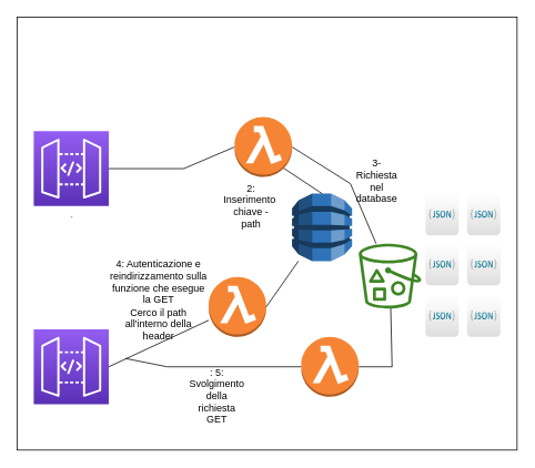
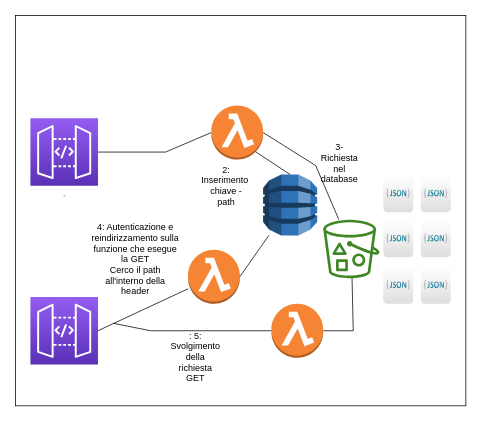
  <mxCell id="0" />
  <mxCell id="1" parent="0" />
  <mxCell id="2" value="" style="rounded=0;whiteSpace=wrap;html=1;" parent="1" vertex="1"><mxGeometry x="20" y="20" width="600" height="520" as="geometry" /></mxCell>
  <mxCell id="3" value="" style="sketch=0;outlineConnect=0;fontColor=#232F3E;gradientColor=none;fillColor=#3F8624;strokeColor=none;dashed=0;verticalLabelPosition=bottom;verticalAlign=top;align=center;html=1;fontSize=12;fontStyle=0;aspect=fixed;pointerEvents=1;shape=mxgraph.aws4.bucket_with_objects;" parent="1" vertex="1"><mxGeometry x="430" y="292" width="75" height="78" as="geometry" /></mxCell>
  <mxCell id="4" value="" style="outlineConnect=0;dashed=0;verticalLabelPosition=bottom;verticalAlign=top;align=center;html=1;shape=mxgraph.aws3.lambda_function;fillColor=#F58534;gradientColor=none;" parent="1" vertex="1"><mxGeometry x="250" y="332" width="69" height="72" as="geometry" /></mxCell>
  <mxCell id="5" value="&lt;hr&gt;" style="sketch=0;points=[[0,0,0],[0.25,0,0],[0.5,0,0],[0.75,0,0],[1,0,0],[0,1,0],[0.25,1,0],[0.5,1,0],[0.75,1,0],[1,1,0],[0,0.25,0],[0,0.5,0],[0,0.75,0],[1,0.25,0],[1,0.5,0],[1,0.75,0]];outlineConnect=0;fontColor=#232F3E;gradientColor=#945DF2;gradientDirection=north;fillColor=#5A30B5;strokeColor=#ffffff;dashed=0;verticalLabelPosition=bottom;verticalAlign=top;align=center;html=1;fontSize=12;fontStyle=0;aspect=fixed;shape=mxgraph.aws4.resourceIcon;resIcon=mxgraph.aws4.api_gateway;" parent="1" vertex="1"><mxGeometry x="40" y="157" width="90" height="90" as="geometry" /></mxCell>
  <mxCell id="6" value="" style="sketch=0;points=[[0,0,0],[0.25,0,0],[0.5,0,0],[0.75,0,0],[1,0,0],[0,1,0],[0.25,1,0],[0.5,1,0],[0.75,1,0],[1,1,0],[0,0.25,0],[0,0.5,0],[0,0.75,0],[1,0.25,0],[1,0.5,0],[1,0.75,0]];outlineConnect=0;fontColor=#232F3E;gradientColor=#945DF2;gradientDirection=north;fillColor=#5A30B5;strokeColor=#ffffff;dashed=0;verticalLabelPosition=bottom;verticalAlign=top;align=center;html=1;fontSize=12;fontStyle=0;aspect=fixed;shape=mxgraph.aws4.resourceIcon;resIcon=mxgraph.aws4.api_gateway;" parent="1" vertex="1"><mxGeometry x="40" y="395" width="90" height="90" as="geometry" /></mxCell>
  <mxCell id="7" value="" style="endArrow=none;html=1;rounded=0;exitX=1;exitY=0.5;exitDx=0;exitDy=0;exitPerimeter=0;entryX=0;entryY=0.5;entryDx=0;entryDy=0;entryPerimeter=0;" parent="1" source="5" target="11" edge="1"><mxGeometry width="50" height="50" relative="1" as="geometry"><mxPoint x="350" y="392" as="sourcePoint" /><mxPoint x="400" y="342" as="targetPoint" /><Array as="points"><mxPoint x="220" y="202" /></Array></mxGeometry></mxCell>
  <mxCell id="8" value="" style="endArrow=none;html=1;rounded=0;exitX=1;exitY=0.5;exitDx=0;exitDy=0;exitPerimeter=0;" parent="1" source="6" target="4" edge="1"><mxGeometry width="50" height="50" relative="1" as="geometry"><mxPoint x="350" y="392" as="sourcePoint" /><mxPoint x="400" y="342" as="targetPoint" /></mxGeometry></mxCell>
  <mxCell id="9" value="" style="endArrow=none;html=1;rounded=0;exitX=1;exitY=0.5;exitDx=0;exitDy=0;exitPerimeter=0;" parent="1" source="12" target="3" edge="1"><mxGeometry width="50" height="50" relative="1" as="geometry"><mxPoint x="350" y="392" as="sourcePoint" /><mxPoint x="400" y="342" as="targetPoint" /><Array as="points"><mxPoint x="470" y="440" /></Array></mxGeometry></mxCell>
  <mxCell id="10" value="" style="endArrow=none;html=1;rounded=0;entryX=1;entryY=0.5;entryDx=0;entryDy=0;entryPerimeter=0;" parent="1" source="3" target="11" edge="1"><mxGeometry width="50" height="50" relative="1" as="geometry"><mxPoint x="350" y="392" as="sourcePoint" /><mxPoint x="399" y="227" as="targetPoint" /><Array as="points"><mxPoint x="420" y="220" /></Array></mxGeometry></mxCell>
  <mxCell id="11" value="" style="outlineConnect=0;dashed=0;verticalLabelPosition=bottom;verticalAlign=top;align=center;html=1;shape=mxgraph.aws3.lambda_function;fillColor=#F58534;gradientColor=none;" parent="1" vertex="1"><mxGeometry x="281" y="140" width="69" height="72" as="geometry" /></mxCell>
  <mxCell id="12" value="" style="outlineConnect=0;dashed=0;verticalLabelPosition=bottom;verticalAlign=top;align=center;html=1;shape=mxgraph.aws3.lambda_function;fillColor=#F58534;gradientColor=none;" parent="1" vertex="1"><mxGeometry x="361" y="404" width="69" height="72" as="geometry" /></mxCell>
  <mxCell id="13" value="" style="endArrow=none;html=1;rounded=0;exitX=0;exitY=0.5;exitDx=0;exitDy=0;exitPerimeter=0;" parent="1" source="12" edge="1"><mxGeometry width="50" height="50" relative="1" as="geometry"><mxPoint x="350" y="392" as="sourcePoint" /><mxPoint x="150" y="430" as="targetPoint" /><Array as="points"><mxPoint x="200" y="440" /></Array></mxGeometry></mxCell>
  <mxCell id="14" value="" style="dashed=0;outlineConnect=0;html=1;align=center;labelPosition=center;verticalLabelPosition=bottom;verticalAlign=top;shape=mxgraph.webicons.json_2;gradientColor=#DFDEDE" parent="1" vertex="1"><mxGeometry x="510" y="232" width="40" height="50" as="geometry" /></mxCell>
  <mxCell id="15" value="" style="dashed=0;outlineConnect=0;html=1;align=center;labelPosition=center;verticalLabelPosition=bottom;verticalAlign=top;shape=mxgraph.webicons.json_2;gradientColor=#DFDEDE" parent="1" vertex="1"><mxGeometry x="510" y="292" width="40" height="50" as="geometry" /></mxCell>
  <mxCell id="16" value="" style="dashed=0;outlineConnect=0;html=1;align=center;labelPosition=center;verticalLabelPosition=bottom;verticalAlign=top;shape=mxgraph.webicons.json_2;gradientColor=#DFDEDE" parent="1" vertex="1"><mxGeometry x="560" y="232" width="40" height="50" as="geometry" /></mxCell>
  <mxCell id="17" value="" style="dashed=0;outlineConnect=0;html=1;align=center;labelPosition=center;verticalLabelPosition=bottom;verticalAlign=top;shape=mxgraph.webicons.json_2;gradientColor=#DFDEDE" parent="1" vertex="1"><mxGeometry x="560" y="354" width="40" height="50" as="geometry" /></mxCell>
  <mxCell id="18" value="" style="dashed=0;outlineConnect=0;html=1;align=center;labelPosition=center;verticalLabelPosition=bottom;verticalAlign=top;shape=mxgraph.webicons.json_2;gradientColor=#DFDEDE" parent="1" vertex="1"><mxGeometry x="510" y="354" width="40" height="50" as="geometry" /></mxCell>
  <mxCell id="19" value="" style="dashed=0;outlineConnect=0;html=1;align=center;labelPosition=center;verticalLabelPosition=bottom;verticalAlign=top;shape=mxgraph.webicons.json_2;gradientColor=#DFDEDE" parent="1" vertex="1"><mxGeometry x="560" y="292" width="40" height="50" as="geometry" /></mxCell>
- <mxCell id="20" value="4: Autenticazione e reindirizzamento sulla funzione che esegue la GET&lt;br&gt;Cerco il path all'interno della header" style="text;html=1;strokeColor=none;fillColor=none;align=center;verticalAlign=middle;whiteSpace=wrap;rounded=0;" parent="1" vertex="1"><mxGeometry x="130" y="320" width="120" height="80" as="geometry" /></mxCell>
+ <mxCell id="20" value="4: Autenticazione e reindirizzamento sulla funzione che esegue la GET&lt;br&gt;Cerco il path all'interno della header" style="text;html=1;strokeColor=none;fillColor=none;align=center;verticalAlign=middle;whiteSpace=wrap;rounded=0;" parent="1" vertex="1"><mxGeometry x="120" y="305" width="120" height="80" as="geometry" /></mxCell>
  <mxCell id="21" value=": 5: Svolgimento della richiesta GET" style="text;html=1;strokeColor=none;fillColor=none;align=center;verticalAlign=middle;whiteSpace=wrap;rounded=0;" parent="1" vertex="1"><mxGeometry x="230" y="460" width="60" height="30" as="geometry" /></mxCell>
  <mxCell id="22" value="" style="outlineConnect=0;dashed=0;verticalLabelPosition=bottom;verticalAlign=top;align=center;html=1;shape=mxgraph.aws3.dynamo_db;fillColor=#2E73B8;gradientColor=none;" vertex="1" parent="1"><mxGeometry x="350" y="232" width="72" height="81" as="geometry" /></mxCell>
  <mxCell id="23" value="" style="endArrow=none;html=1;rounded=0;exitX=1;exitY=0.5;exitDx=0;exitDy=0;exitPerimeter=0;" edge="1" parent="1" source="4" target="22"><mxGeometry width="50" height="50" relative="1" as="geometry"><mxPoint x="210" y="360" as="sourcePoint" /><mxPoint x="260" y="310" as="targetPoint" /></mxGeometry></mxCell>
  <mxCell id="24" value="" style="endArrow=none;html=1;rounded=0;entryX=0.855;entryY=0.855;entryDx=0;entryDy=0;entryPerimeter=0;exitX=0.5;exitY=0;exitDx=0;exitDy=0;exitPerimeter=0;" edge="1" parent="1" source="22" target="11"><mxGeometry width="50" height="50" relative="1" as="geometry"><mxPoint x="210" y="360" as="sourcePoint" /><mxPoint x="260" y="310" as="targetPoint" /></mxGeometry></mxCell>
  <mxCell id="25" value="2: Inserimento&amp;nbsp; chiave - path" style="text;html=1;strokeColor=none;fillColor=none;align=center;verticalAlign=middle;whiteSpace=wrap;rounded=0;" vertex="1" parent="1"><mxGeometry x="270.5" y="232" width="60" height="30" as="geometry" /></mxCell>
  <mxCell id="26" value="3- Richiesta nel database" style="text;html=1;strokeColor=none;fillColor=none;align=center;verticalAlign=middle;whiteSpace=wrap;rounded=0;" vertex="1" parent="1"><mxGeometry x="422" y="202" width="60" height="30" as="geometry" /></mxCell>
